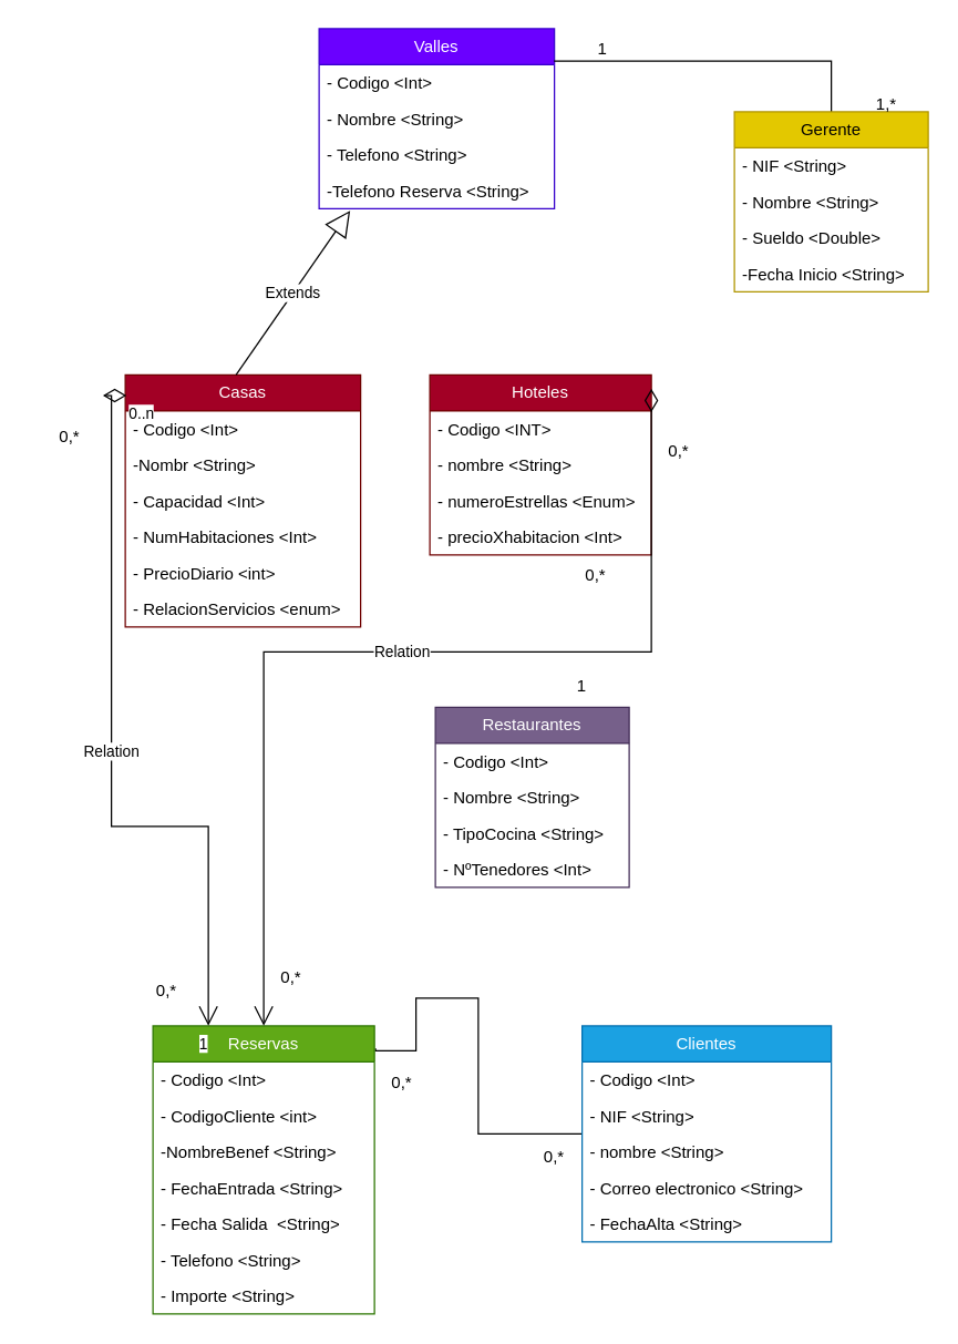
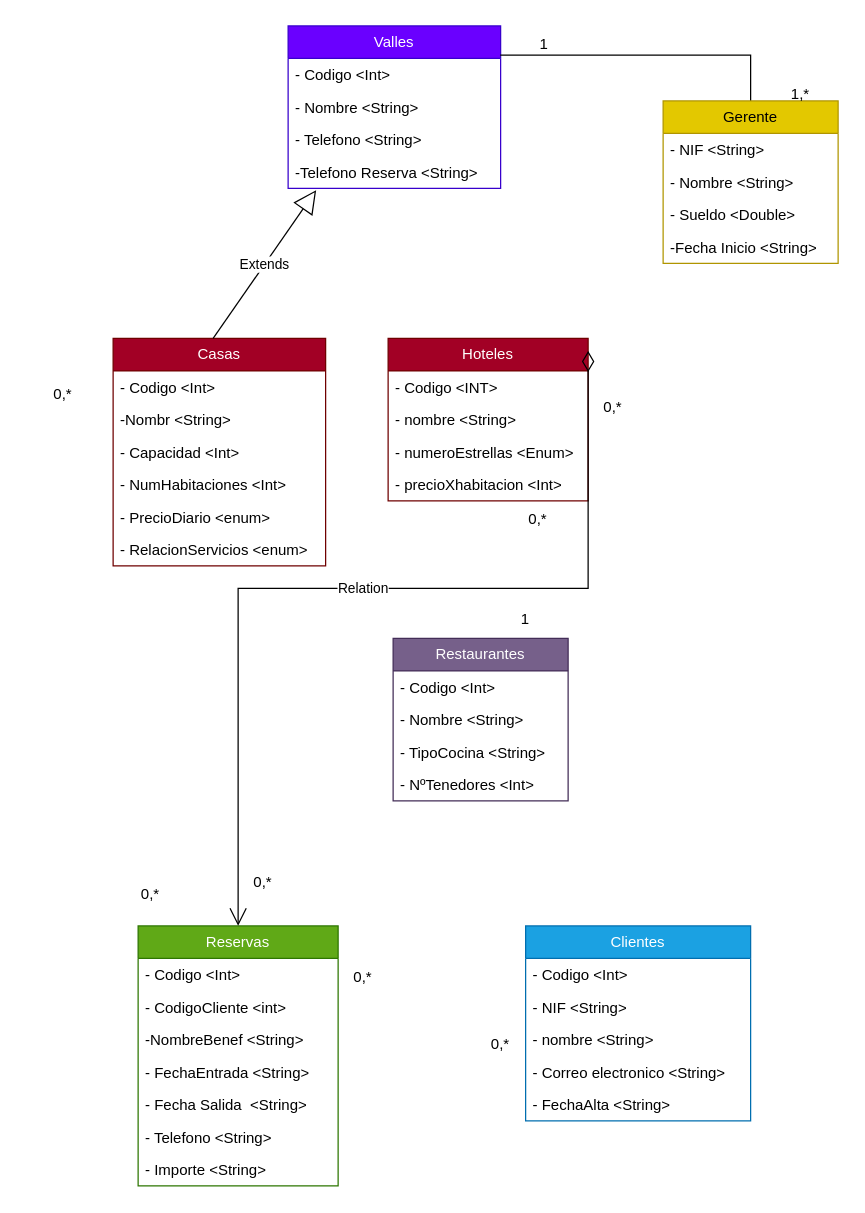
  <mxCell id="0" />
  <mxCell id="1" parent="0" />
  <mxCell id="2" value="Valles" style="swimlane;fontStyle=0;childLayout=stackLayout;horizontal=1;startSize=26;fillColor=#6a00ff;horizontalStack=0;resizeParent=1;resizeParentMax=0;resizeLast=0;collapsible=1;marginBottom=0;whiteSpace=wrap;html=1;fontColor=#ffffff;strokeColor=#3700CC;" vertex="1" parent="1"><mxGeometry x="230" y="20" width="170" height="130" as="geometry" /></mxCell>
  <mxCell id="3" value="- Codigo &amp;lt;Int&amp;gt;" style="text;strokeColor=none;fillColor=none;align=left;verticalAlign=top;spacingLeft=4;spacingRight=4;overflow=hidden;rotatable=0;points=[[0,0.5],[1,0.5]];portConstraint=eastwest;whiteSpace=wrap;html=1;" vertex="1" parent="2"><mxGeometry y="26" width="170" height="26" as="geometry" /></mxCell>
  <mxCell id="4" value="- Nombre &amp;lt;String&amp;gt;" style="text;strokeColor=none;fillColor=none;align=left;verticalAlign=top;spacingLeft=4;spacingRight=4;overflow=hidden;rotatable=0;points=[[0,0.5],[1,0.5]];portConstraint=eastwest;whiteSpace=wrap;html=1;" vertex="1" parent="2"><mxGeometry y="52" width="170" height="26" as="geometry" /></mxCell>
  <mxCell id="5" value="- Telefono &amp;lt;String&amp;gt;&lt;br&gt;" style="text;strokeColor=none;fillColor=none;align=left;verticalAlign=top;spacingLeft=4;spacingRight=4;overflow=hidden;rotatable=0;points=[[0,0.5],[1,0.5]];portConstraint=eastwest;whiteSpace=wrap;html=1;" vertex="1" parent="2"><mxGeometry y="78" width="170" height="26" as="geometry" /></mxCell>
  <mxCell id="6" value="-Telefono Reserva &amp;lt;String&amp;gt;" style="text;strokeColor=none;fillColor=none;align=left;verticalAlign=top;spacingLeft=4;spacingRight=4;overflow=hidden;rotatable=0;points=[[0,0.5],[1,0.5]];portConstraint=eastwest;whiteSpace=wrap;html=1;" vertex="1" parent="2"><mxGeometry y="104" width="170" height="26" as="geometry" /></mxCell>
  <mxCell id="7" style="edgeStyle=orthogonalEdgeStyle;rounded=0;orthogonalLoop=1;jettySize=auto;html=1;entryX=0.998;entryY=-0.1;entryDx=0;entryDy=0;entryPerimeter=0;endArrow=none;endFill=0;" edge="1" parent="1" source="8" target="3"><mxGeometry relative="1" as="geometry" /></mxCell>
  <mxCell id="8" value="Gerente" style="swimlane;fontStyle=0;childLayout=stackLayout;horizontal=1;startSize=26;fillColor=#e3c800;horizontalStack=0;resizeParent=1;resizeParentMax=0;resizeLast=0;collapsible=1;marginBottom=0;whiteSpace=wrap;html=1;fontColor=#000000;strokeColor=#B09500;" vertex="1" parent="1"><mxGeometry x="530" y="80" width="140" height="130" as="geometry" /></mxCell>
  <mxCell id="9" value="- NIF &amp;lt;String&amp;gt;" style="text;strokeColor=none;fillColor=none;align=left;verticalAlign=top;spacingLeft=4;spacingRight=4;overflow=hidden;rotatable=0;points=[[0,0.5],[1,0.5]];portConstraint=eastwest;whiteSpace=wrap;html=1;" vertex="1" parent="8"><mxGeometry y="26" width="140" height="26" as="geometry" /></mxCell>
  <mxCell id="10" value="- Nombre &amp;lt;String&amp;gt;" style="text;strokeColor=none;fillColor=none;align=left;verticalAlign=top;spacingLeft=4;spacingRight=4;overflow=hidden;rotatable=0;points=[[0,0.5],[1,0.5]];portConstraint=eastwest;whiteSpace=wrap;html=1;" vertex="1" parent="8"><mxGeometry y="52" width="140" height="26" as="geometry" /></mxCell>
  <mxCell id="11" value="- Sueldo &amp;lt;Double&amp;gt;" style="text;strokeColor=none;fillColor=none;align=left;verticalAlign=top;spacingLeft=4;spacingRight=4;overflow=hidden;rotatable=0;points=[[0,0.5],[1,0.5]];portConstraint=eastwest;whiteSpace=wrap;html=1;" vertex="1" parent="8"><mxGeometry y="78" width="140" height="26" as="geometry" /></mxCell>
  <mxCell id="12" value="-Fecha Inicio &amp;lt;String&amp;gt;" style="text;strokeColor=none;fillColor=none;align=left;verticalAlign=top;spacingLeft=4;spacingRight=4;overflow=hidden;rotatable=0;points=[[0,0.5],[1,0.5]];portConstraint=eastwest;whiteSpace=wrap;html=1;" vertex="1" parent="8"><mxGeometry y="104" width="140" height="26" as="geometry" /></mxCell>
  <mxCell id="13" value="Hoteles" style="swimlane;fontStyle=0;childLayout=stackLayout;horizontal=1;startSize=26;fillColor=#a20025;horizontalStack=0;resizeParent=1;resizeParentMax=0;resizeLast=0;collapsible=1;marginBottom=0;whiteSpace=wrap;html=1;fontColor=#ffffff;strokeColor=#6F0000;" vertex="1" parent="1"><mxGeometry x="310" y="270" width="160" height="130" as="geometry" /></mxCell>
  <mxCell id="14" value="- Codigo &amp;lt;INT&amp;gt;" style="text;strokeColor=none;fillColor=none;align=left;verticalAlign=top;spacingLeft=4;spacingRight=4;overflow=hidden;rotatable=0;points=[[0,0.5],[1,0.5]];portConstraint=eastwest;whiteSpace=wrap;html=1;" vertex="1" parent="13"><mxGeometry y="26" width="160" height="26" as="geometry" /></mxCell>
  <mxCell id="15" value="- nombre &amp;lt;String&amp;gt;" style="text;strokeColor=none;fillColor=none;align=left;verticalAlign=top;spacingLeft=4;spacingRight=4;overflow=hidden;rotatable=0;points=[[0,0.5],[1,0.5]];portConstraint=eastwest;whiteSpace=wrap;html=1;" vertex="1" parent="13"><mxGeometry y="52" width="160" height="26" as="geometry" /></mxCell>
  <mxCell id="16" value="- numeroEstrellas &amp;lt;Enum&amp;gt;" style="text;strokeColor=none;fillColor=none;align=left;verticalAlign=top;spacingLeft=4;spacingRight=4;overflow=hidden;rotatable=0;points=[[0,0.5],[1,0.5]];portConstraint=eastwest;whiteSpace=wrap;html=1;" vertex="1" parent="13"><mxGeometry y="78" width="160" height="26" as="geometry" /></mxCell>
  <mxCell id="17" value="- precioXhabitacion &amp;lt;Int&amp;gt;" style="text;strokeColor=none;fillColor=none;align=left;verticalAlign=top;spacingLeft=4;spacingRight=4;overflow=hidden;rotatable=0;points=[[0,0.5],[1,0.5]];portConstraint=eastwest;whiteSpace=wrap;html=1;" vertex="1" parent="13"><mxGeometry y="104" width="160" height="26" as="geometry" /></mxCell>
  <mxCell id="18" value="Casas" style="swimlane;fontStyle=0;childLayout=stackLayout;horizontal=1;startSize=26;fillColor=#a20025;horizontalStack=0;resizeParent=1;resizeParentMax=0;resizeLast=0;collapsible=1;marginBottom=0;whiteSpace=wrap;html=1;fontColor=#ffffff;strokeColor=#6F0000;" vertex="1" parent="1"><mxGeometry x="90" y="270" width="170" height="182" as="geometry" /></mxCell>
  <mxCell id="19" value="Extends" style="endArrow=block;endSize=16;endFill=0;html=1;rounded=0;entryX=0.132;entryY=1.054;entryDx=0;entryDy=0;entryPerimeter=0;" edge="1" parent="18" target="6"><mxGeometry width="160" relative="1" as="geometry"><mxPoint x="80" as="sourcePoint" /><mxPoint x="240" as="targetPoint" /></mxGeometry></mxCell>
  <mxCell id="20" value="- Codigo &amp;lt;Int&amp;gt;" style="text;strokeColor=none;fillColor=none;align=left;verticalAlign=top;spacingLeft=4;spacingRight=4;overflow=hidden;rotatable=0;points=[[0,0.5],[1,0.5]];portConstraint=eastwest;whiteSpace=wrap;html=1;" vertex="1" parent="18"><mxGeometry y="26" width="170" height="26" as="geometry" /></mxCell>
  <mxCell id="21" value="-Nombr &amp;lt;String&amp;gt;" style="text;strokeColor=none;fillColor=none;align=left;verticalAlign=top;spacingLeft=4;spacingRight=4;overflow=hidden;rotatable=0;points=[[0,0.5],[1,0.5]];portConstraint=eastwest;whiteSpace=wrap;html=1;" vertex="1" parent="18"><mxGeometry y="52" width="170" height="26" as="geometry" /></mxCell>
  <mxCell id="22" value="- Capacidad &amp;lt;Int&amp;gt;" style="text;strokeColor=none;fillColor=none;align=left;verticalAlign=top;spacingLeft=4;spacingRight=4;overflow=hidden;rotatable=0;points=[[0,0.5],[1,0.5]];portConstraint=eastwest;whiteSpace=wrap;html=1;" vertex="1" parent="18"><mxGeometry y="78" width="170" height="26" as="geometry" /></mxCell>
  <mxCell id="23" value="- NumHabitaciones &amp;lt;Int&amp;gt;" style="text;strokeColor=none;fillColor=none;align=left;verticalAlign=top;spacingLeft=4;spacingRight=4;overflow=hidden;rotatable=0;points=[[0,0.5],[1,0.5]];portConstraint=eastwest;whiteSpace=wrap;html=1;" vertex="1" parent="18"><mxGeometry y="104" width="170" height="26" as="geometry" /></mxCell>
- <mxCell id="24" value="- PrecioDiario &amp;lt;int&amp;gt;" style="text;strokeColor=none;fillColor=none;align=left;verticalAlign=top;spacingLeft=4;spacingRight=4;overflow=hidden;rotatable=0;points=[[0,0.5],[1,0.5]];portConstraint=eastwest;whiteSpace=wrap;html=1;" vertex="1" parent="18"><mxGeometry y="130" width="170" height="26" as="geometry" /></mxCell>
+ <mxCell id="24" value="- PrecioDiario &amp;lt;enum&amp;gt;" style="text;strokeColor=none;fillColor=none;align=left;verticalAlign=top;spacingLeft=4;spacingRight=4;overflow=hidden;rotatable=0;points=[[0,0.5],[1,0.5]];portConstraint=eastwest;whiteSpace=wrap;html=1;" vertex="1" parent="18"><mxGeometry y="130" width="170" height="26" as="geometry" /></mxCell>
  <mxCell id="25" value="- RelacionServicios &amp;lt;enum&amp;gt;" style="text;strokeColor=none;fillColor=none;align=left;verticalAlign=top;spacingLeft=4;spacingRight=4;overflow=hidden;rotatable=0;points=[[0,0.5],[1,0.5]];portConstraint=eastwest;whiteSpace=wrap;html=1;" vertex="1" parent="18"><mxGeometry y="156" width="170" height="26" as="geometry" /></mxCell>
  <mxCell id="26" value="Restaurantes" style="swimlane;fontStyle=0;childLayout=stackLayout;horizontal=1;startSize=26;fillColor=#76608a;horizontalStack=0;resizeParent=1;resizeParentMax=0;resizeLast=0;collapsible=1;marginBottom=0;whiteSpace=wrap;html=1;fontColor=#ffffff;strokeColor=#432D57;" vertex="1" parent="1"><mxGeometry x="314" y="510" width="140" height="130" as="geometry" /></mxCell>
  <mxCell id="27" value="- Codigo &amp;lt;Int&amp;gt;" style="text;strokeColor=none;fillColor=none;align=left;verticalAlign=top;spacingLeft=4;spacingRight=4;overflow=hidden;rotatable=0;points=[[0,0.5],[1,0.5]];portConstraint=eastwest;whiteSpace=wrap;html=1;" vertex="1" parent="26"><mxGeometry y="26" width="140" height="26" as="geometry" /></mxCell>
  <mxCell id="28" value="- Nombre &amp;lt;String&amp;gt;" style="text;strokeColor=none;fillColor=none;align=left;verticalAlign=top;spacingLeft=4;spacingRight=4;overflow=hidden;rotatable=0;points=[[0,0.5],[1,0.5]];portConstraint=eastwest;whiteSpace=wrap;html=1;" vertex="1" parent="26"><mxGeometry y="52" width="140" height="26" as="geometry" /></mxCell>
  <mxCell id="29" value="- TipoCocina &amp;lt;String&amp;gt;&lt;br&gt;" style="text;strokeColor=none;fillColor=none;align=left;verticalAlign=top;spacingLeft=4;spacingRight=4;overflow=hidden;rotatable=0;points=[[0,0.5],[1,0.5]];portConstraint=eastwest;whiteSpace=wrap;html=1;" vertex="1" parent="26"><mxGeometry y="78" width="140" height="26" as="geometry" /></mxCell>
  <mxCell id="30" value="- NºTenedores &amp;lt;Int&amp;gt;" style="text;strokeColor=none;fillColor=none;align=left;verticalAlign=top;spacingLeft=4;spacingRight=4;overflow=hidden;rotatable=0;points=[[0,0.5],[1,0.5]];portConstraint=eastwest;whiteSpace=wrap;html=1;" vertex="1" parent="26"><mxGeometry y="104" width="140" height="26" as="geometry" /></mxCell>
- <mxCell id="31" style="edgeStyle=orthogonalEdgeStyle;rounded=0;orthogonalLoop=1;jettySize=auto;html=1;endArrow=none;endFill=0;entryX=1.005;entryY=0.078;entryDx=0;entryDy=0;entryPerimeter=0;" edge="1" parent="1" source="32" target="38"><mxGeometry relative="1" as="geometry"><mxPoint x="50" y="730" as="targetPoint" /><Array as="points"><mxPoint x="345" y="818" /><mxPoint x="345" y="720" /><mxPoint x="300" y="720" /><mxPoint x="300" y="758" /><mxPoint x="271" y="758" /></Array></mxGeometry></mxCell>
  <mxCell id="32" value="Clientes" style="swimlane;fontStyle=0;childLayout=stackLayout;horizontal=1;startSize=26;fillColor=#1ba1e2;horizontalStack=0;resizeParent=1;resizeParentMax=0;resizeLast=0;collapsible=1;marginBottom=0;whiteSpace=wrap;html=1;fontColor=#ffffff;strokeColor=#006EAF;" vertex="1" parent="1"><mxGeometry x="420" y="740" width="180" height="156" as="geometry" /></mxCell>
  <mxCell id="33" value="- Codigo &amp;lt;Int&amp;gt;" style="text;strokeColor=none;fillColor=none;align=left;verticalAlign=top;spacingLeft=4;spacingRight=4;overflow=hidden;rotatable=0;points=[[0,0.5],[1,0.5]];portConstraint=eastwest;whiteSpace=wrap;html=1;" vertex="1" parent="32"><mxGeometry y="26" width="180" height="26" as="geometry" /></mxCell>
  <mxCell id="34" value="- NIF &amp;lt;String&amp;gt;" style="text;strokeColor=none;fillColor=none;align=left;verticalAlign=top;spacingLeft=4;spacingRight=4;overflow=hidden;rotatable=0;points=[[0,0.5],[1,0.5]];portConstraint=eastwest;whiteSpace=wrap;html=1;" vertex="1" parent="32"><mxGeometry y="52" width="180" height="26" as="geometry" /></mxCell>
  <mxCell id="35" value="- nombre &amp;lt;String&amp;gt;" style="text;strokeColor=none;fillColor=none;align=left;verticalAlign=top;spacingLeft=4;spacingRight=4;overflow=hidden;rotatable=0;points=[[0,0.5],[1,0.5]];portConstraint=eastwest;whiteSpace=wrap;html=1;" vertex="1" parent="32"><mxGeometry y="78" width="180" height="26" as="geometry" /></mxCell>
  <mxCell id="36" value="- Correo electronico &amp;lt;String&amp;gt;" style="text;strokeColor=none;fillColor=none;align=left;verticalAlign=top;spacingLeft=4;spacingRight=4;overflow=hidden;rotatable=0;points=[[0,0.5],[1,0.5]];portConstraint=eastwest;whiteSpace=wrap;html=1;" vertex="1" parent="32"><mxGeometry y="104" width="180" height="26" as="geometry" /></mxCell>
  <mxCell id="37" value="- FechaAlta &amp;lt;String&amp;gt;" style="text;strokeColor=none;fillColor=none;align=left;verticalAlign=top;spacingLeft=4;spacingRight=4;overflow=hidden;rotatable=0;points=[[0,0.5],[1,0.5]];portConstraint=eastwest;whiteSpace=wrap;html=1;" vertex="1" parent="32"><mxGeometry y="130" width="180" height="26" as="geometry" /></mxCell>
  <mxCell id="38" value="Reservas" style="swimlane;fontStyle=0;childLayout=stackLayout;horizontal=1;startSize=26;fillColor=#60a917;horizontalStack=0;resizeParent=1;resizeParentMax=0;resizeLast=0;collapsible=1;marginBottom=0;whiteSpace=wrap;html=1;fontColor=#ffffff;strokeColor=#2D7600;" vertex="1" parent="1"><mxGeometry x="110" y="740" width="160" height="208" as="geometry" /></mxCell>
  <mxCell id="39" value="- Codigo &amp;lt;Int&amp;gt;" style="text;strokeColor=none;fillColor=none;align=left;verticalAlign=top;spacingLeft=4;spacingRight=4;overflow=hidden;rotatable=0;points=[[0,0.5],[1,0.5]];portConstraint=eastwest;whiteSpace=wrap;html=1;" vertex="1" parent="38"><mxGeometry y="26" width="160" height="26" as="geometry" /></mxCell>
  <mxCell id="40" value="- CodigoCliente &amp;lt;int&amp;gt;&lt;br&gt;" style="text;strokeColor=none;fillColor=none;align=left;verticalAlign=top;spacingLeft=4;spacingRight=4;overflow=hidden;rotatable=0;points=[[0,0.5],[1,0.5]];portConstraint=eastwest;whiteSpace=wrap;html=1;" vertex="1" parent="38"><mxGeometry y="52" width="160" height="26" as="geometry" /></mxCell>
  <mxCell id="41" value="-NombreBenef &amp;lt;String&amp;gt;" style="text;strokeColor=none;fillColor=none;align=left;verticalAlign=top;spacingLeft=4;spacingRight=4;overflow=hidden;rotatable=0;points=[[0,0.5],[1,0.5]];portConstraint=eastwest;whiteSpace=wrap;html=1;" vertex="1" parent="38"><mxGeometry y="78" width="160" height="26" as="geometry" /></mxCell>
  <mxCell id="42" value="- FechaEntrada &amp;lt;String&amp;gt;" style="text;strokeColor=none;fillColor=none;align=left;verticalAlign=top;spacingLeft=4;spacingRight=4;overflow=hidden;rotatable=0;points=[[0,0.5],[1,0.5]];portConstraint=eastwest;whiteSpace=wrap;html=1;" vertex="1" parent="38"><mxGeometry y="104" width="160" height="26" as="geometry" /></mxCell>
  <mxCell id="43" value="- Fecha Salida&amp;nbsp; &amp;lt;String&amp;gt;" style="text;strokeColor=none;fillColor=none;align=left;verticalAlign=top;spacingLeft=4;spacingRight=4;overflow=hidden;rotatable=0;points=[[0,0.5],[1,0.5]];portConstraint=eastwest;whiteSpace=wrap;html=1;" vertex="1" parent="38"><mxGeometry y="130" width="160" height="26" as="geometry" /></mxCell>
  <mxCell id="44" value="- Telefono &amp;lt;String&amp;gt;" style="text;strokeColor=none;fillColor=none;align=left;verticalAlign=top;spacingLeft=4;spacingRight=4;overflow=hidden;rotatable=0;points=[[0,0.5],[1,0.5]];portConstraint=eastwest;whiteSpace=wrap;html=1;" vertex="1" parent="38"><mxGeometry y="156" width="160" height="26" as="geometry" /></mxCell>
  <mxCell id="45" value="- Importe &amp;lt;String&amp;gt;" style="text;strokeColor=none;fillColor=none;align=left;verticalAlign=top;spacingLeft=4;spacingRight=4;overflow=hidden;rotatable=0;points=[[0,0.5],[1,0.5]];portConstraint=eastwest;whiteSpace=wrap;html=1;" vertex="1" parent="38"><mxGeometry y="182" width="160" height="26" as="geometry" /></mxCell>
  <mxCell id="46" value="Relation" style="endArrow=open;html=1;endSize=12;startArrow=diamondThin;startSize=14;startFill=0;edgeStyle=orthogonalEdgeStyle;rounded=0;" edge="1" parent="1" target="38"><mxGeometry relative="1" as="geometry"><mxPoint x="470" y="280" as="sourcePoint" /><mxPoint x="630" y="280" as="targetPoint" /><Array as="points"><mxPoint x="470" y="470" /><mxPoint x="190" y="470" /></Array></mxGeometry></mxCell>
  <mxCell id="47" value="1" style="text;html=1;strokeColor=none;fillColor=none;align=center;verticalAlign=middle;whiteSpace=wrap;rounded=0;" vertex="1" parent="1"><mxGeometry x="410" y="20" width="50" height="30" as="geometry" /></mxCell>
  <mxCell id="48" value="1,*" style="text;html=1;strokeColor=none;fillColor=none;align=center;verticalAlign=middle;whiteSpace=wrap;rounded=0;" vertex="1" parent="1"><mxGeometry x="610" y="60" width="60" height="30" as="geometry" /></mxCell>
  <mxCell id="49" value="1" style="text;html=1;strokeColor=none;fillColor=none;align=center;verticalAlign=middle;whiteSpace=wrap;rounded=0;" vertex="1" parent="1"><mxGeometry x="390" y="480" width="60" height="30" as="geometry" /></mxCell>
  <mxCell id="50" value="0,*" style="text;html=1;strokeColor=none;fillColor=none;align=center;verticalAlign=middle;whiteSpace=wrap;rounded=0;" vertex="1" parent="1"><mxGeometry x="400" y="400" width="60" height="30" as="geometry" /></mxCell>
  <mxCell id="51" value="0,*" style="text;html=1;strokeColor=none;fillColor=none;align=center;verticalAlign=middle;whiteSpace=wrap;rounded=0;" vertex="1" parent="1"><mxGeometry x="460" y="310" width="60" height="30" as="geometry" /></mxCell>
  <mxCell id="52" value="0,*" style="text;html=1;strokeColor=none;fillColor=none;align=center;verticalAlign=middle;whiteSpace=wrap;rounded=0;" vertex="1" parent="1"><mxGeometry x="180" y="690" width="60" height="30" as="geometry" /></mxCell>
  <mxCell id="53" value="0,*" style="text;html=1;strokeColor=none;fillColor=none;align=center;verticalAlign=middle;whiteSpace=wrap;rounded=0;" vertex="1" parent="1"><mxGeometry x="260" y="766" width="60" height="30" as="geometry" /></mxCell>
- <mxCell id="54" value="Relation" style="endArrow=open;html=1;endSize=12;startArrow=diamondThin;startSize=14;startFill=0;edgeStyle=orthogonalEdgeStyle;rounded=0;exitX=0.005;exitY=0.082;exitDx=0;exitDy=0;exitPerimeter=0;entryX=0.25;entryY=0;entryDx=0;entryDy=0;" edge="1" parent="1" source="18" target="38"><mxGeometry relative="1" as="geometry"><mxPoint x="-60" y="360" as="sourcePoint" /><mxPoint x="100" y="360" as="targetPoint" /></mxGeometry></mxCell>
- <mxCell id="55" value="0..n" style="edgeLabel;resizable=0;html=1;align=left;verticalAlign=top;" connectable="0" vertex="1" parent="54"><mxGeometry x="-1" relative="1" as="geometry" /></mxCell>
- <mxCell id="56" value="1" style="edgeLabel;resizable=0;html=1;align=right;verticalAlign=top;" connectable="0" vertex="1" parent="54"><mxGeometry x="1" relative="1" as="geometry" /></mxCell>
  <mxCell id="57" value="0,*" style="text;html=1;strokeColor=none;fillColor=none;align=center;verticalAlign=middle;whiteSpace=wrap;rounded=0;" vertex="1" parent="1"><mxGeometry x="20" y="300" width="60" height="30" as="geometry" /></mxCell>
  <mxCell id="58" value="0,*" style="text;html=1;strokeColor=none;fillColor=none;align=center;verticalAlign=middle;whiteSpace=wrap;rounded=0;" vertex="1" parent="1"><mxGeometry x="90" y="700" width="60" height="30" as="geometry" /></mxCell>
  <mxCell id="59" value="0,*" style="text;html=1;strokeColor=none;fillColor=none;align=center;verticalAlign=middle;whiteSpace=wrap;rounded=0;" vertex="1" parent="1"><mxGeometry x="370" y="820" width="60" height="30" as="geometry" /></mxCell>
